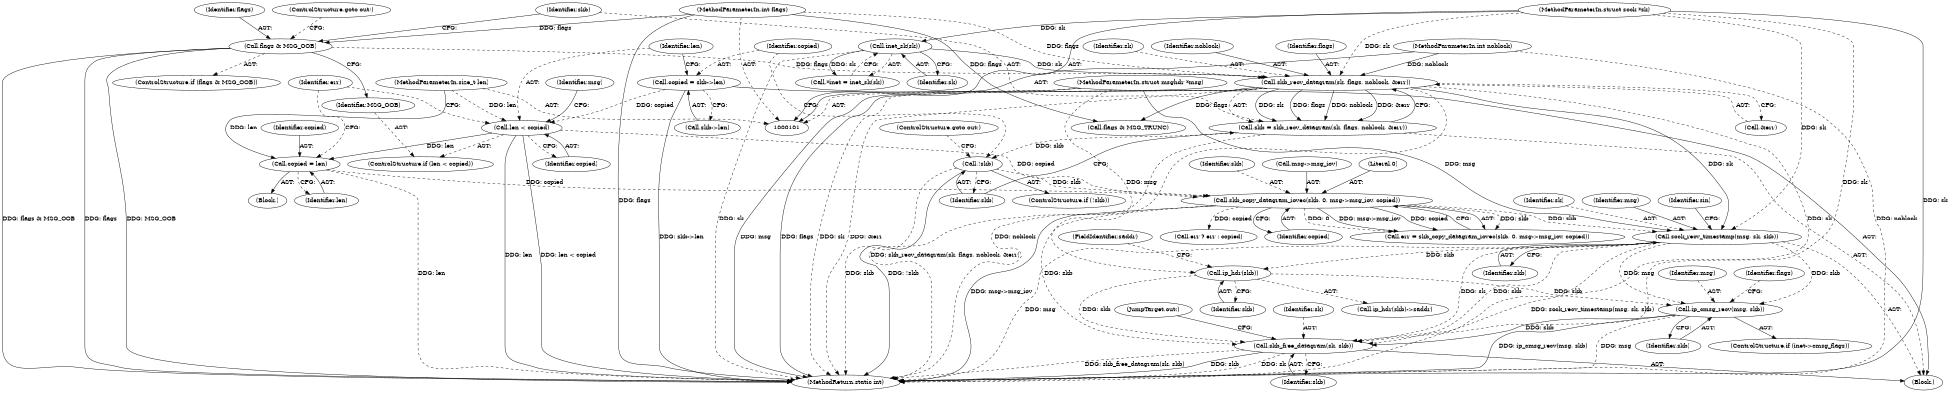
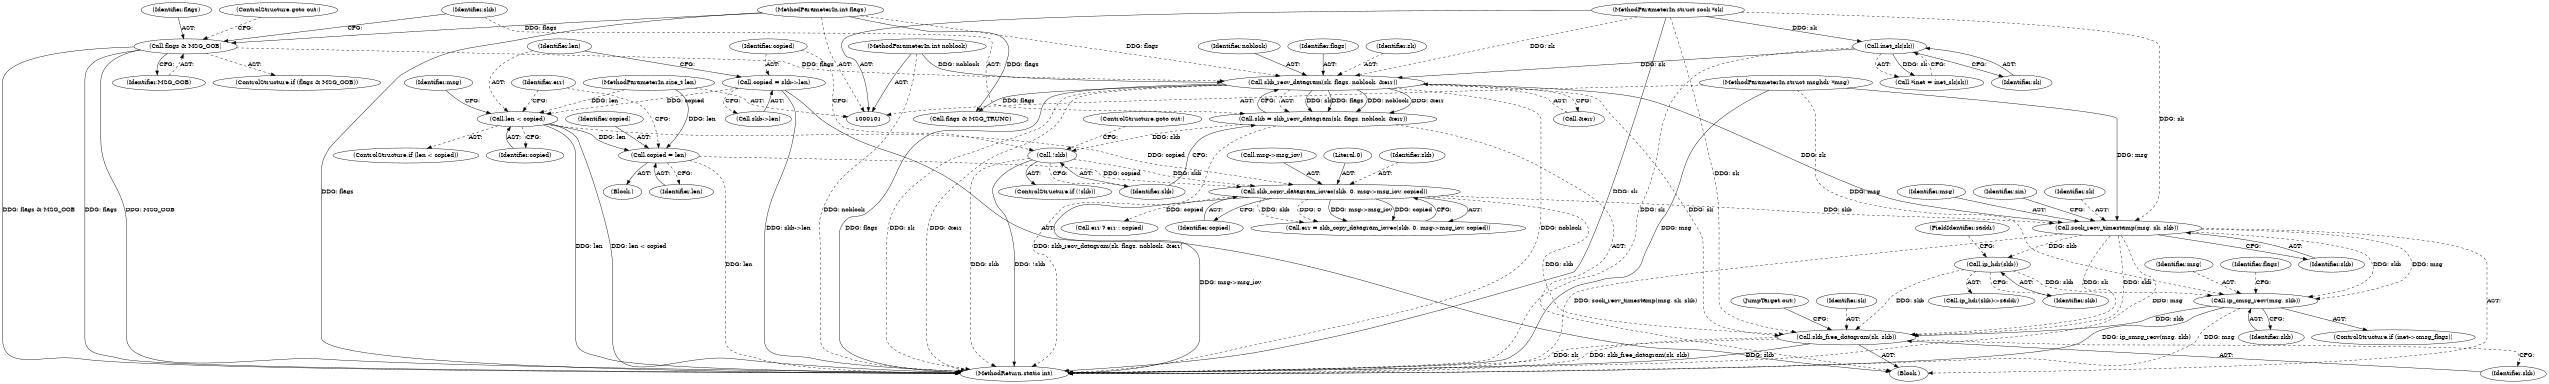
  digraph {
    edge [style=dashed]
    n1 [label="(Call,sock_recv_timestamp(msg, sk, skb))"]
    n2 [label="(Call,ip_hdr(skb))"]
    n3 [label="(Call,ip_cmsg_recv(msg, skb))"]
    n4 [label="(Call,skb_free_datagram(sk, skb))"]
    n5 [label="(MethodReturn,static int)"]
    n6 [label="(Identifier,skb)"]
    n7 [label="(Block,)"]
    n8 [label="(Call,ip_hdr(skb)->saddr)"]
    n9 [label="(Identifier,skb)"]
    n10 [label="(ControlStructure,if (inet->cmsg_flags))"]
    n11 [label="(Identifier,skb)"]
    n12 [label="(Identifier,skb)"]
    n13 [label="(MethodParameterIn,struct msghdr *msg)"]
    1000101
    n15 [label="(Call,skb_recv_datagram(sk, flags, noblock, &err))"]
    n16 [label="(Call,skb = skb_recv_datagram(sk, flags, noblock, &err))"]
    n17 [label="(Call,&err)"]
    n18 [label="(Call,flags & MSG_TRUNC)"]
    n19 [label="(Call,!skb)"]
    n20 [label="(Call,inet_sk(sk))"]
    n21 [label="(Call,*inet = inet_sk(sk))"]
    n22 [label="(Identifier,sk)"]
    n23 [label="(MethodParameterIn,struct sock *sk)"]
    n24 [label="(Call,flags & MSG_OOB)"]
    n25 [label="(Identifier,MSG_OOB)"]
    n26 [label="(ControlStructure,if (flags & MSG_OOB))"]
    n27 [label="(MethodParameterIn,int flags)"]
    n28 [label="(MethodParameterIn,int noblock)"]
    n29 [label="(Call,skb_copy_datagram_iovec(skb, 0, msg->msg_iov, copied))"]
    n30 [label="(Call,err ? err : copied)"]
    n31 [label="(Identifier,copied)"]
    n32 [label="(Call,err = skb_copy_datagram_iovec(skb, 0, msg->msg_iov, copied))"]
    n33 [label="(Identifier,skb)"]
    n34 [label="(ControlStructure,if (!skb))"]
    n35 [label="(Call,copied = len)"]
    n36 [label="(Block,)"]
    n37 [label="(Identifier,len)"]
    n38 [label="(Call,len < copied)"]
    n39 [label="(ControlStructure,if (len < copied))"]
    n40 [label="(Identifier,copied)"]
    n41 [label="(MethodParameterIn,size_t len)"]
    n42 [label="(Call,copied = skb->len)"]
    n43 [label="(Call,skb->len)"]
    n44 [label="(Identifier,skb)"]
    n45 [label="(Identifier,noblock)"]
    n46 [label="(Identifier,len)"]
    n47 [label="(Identifier,err)"]
    n48 [label="(Identifier,sk)"]
    n49 [label="(Identifier,copied)"]
    n50 [label="(FieldIdentifier,saddr)"]
    n51 [label="(Identifier,flags)"]
    n52 [label="(Identifier,msg)"]
    n53 [label="(Identifier,sk)"]
    n54 [label="(Identifier,flags)"]
    n55 [label="(Call,msg->msg_iov)"]
    n56 [label="(ControlStructure,goto out;)"]
    n57 [label="(Identifier,msg)"]
    n58 [label="(Identifier,msg)"]
    n59 [label="(Identifier,flags)"]
    n60 [label="(Identifier,sin)"]
    n61 [label="(JumpTarget,out:)"]
    n62 [label="(ControlStructure,goto out;)"]
    n63 [label="(Identifier,sk)"]
    n64 [label="(Identifier,copied)"]
    n65 [label="(Identifier,skb)"]
    n66 [label="(Literal,0)"]
    n1 -> n2 [label="DDG: skb"]
    n1 -> n3 [label="DDG: msg"]
    n1 -> n3 [label="DDG: skb"]
    n1 -> n4 [label="DDG: sk"]
    n1 -> n4 [label="DDG: skb"]
    n1 -> n5 [label="DDG: msg"]
    n1 -> n5 [label="DDG: sock_recv_timestamp(msg, sk, skb)"]
    n1 -> n6 [label="CFG: " style=solid]
    n1 -> n7 [label="AST: "]
    n2 -> n3 [label="DDG: skb"]
    n2 -> n4 [label="DDG: skb"]
    n2 -> n8 [label="AST: "]
    n2 -> n9 [label="CFG: "]
    n3 -> n4 [label="DDG: skb" style=solid]
    n3 -> n5 [label="DDG: ip_cmsg_recv(msg, skb)" style=solid]
    n3 -> n5 [label="DDG: msg"]
    n3 -> n10 [label="AST: " style=solid]
    n3 -> n11 [label="CFG: " style=solid]
    n4 -> n5 [label="DDG: skb_free_datagram(sk, skb)"]
    n4 -> n5 [label="DDG: skb" style=solid]
    n4 -> n5 [label="DDG: sk"]
    n4 -> n7 [label="AST: " style=solid]
    n4 -> n12 [label="CFG: "]
    n6 -> n1 [label="AST: " style=solid]
    n9 -> n2 [label="AST: " style=solid]
    n11 -> n3 [label="AST: " style=solid]
    n12 -> n4 [label="AST: " style=solid]
    n13 -> n1 [label="DDG: msg" style=solid]
-   n13 -> n2 [label="DDG: msg"]
+   n13 -> n3 [label="DDG: msg"]
    n13 -> n5 [label="DDG: msg" style=solid]
    n13 -> 1000101 [label="AST: "]
    n15 -> n1 [label="DDG: sk" style=solid]
    n15 -> n4 [label="DDG: sk"]
    n15 -> n5 [label="DDG: flags" style=solid]
    n15 -> n5 [label="DDG: sk"]
    n15 -> n5 [label="DDG: &err"]
    n15 -> n5 [label="DDG: noblock"]
    n15 -> n16 [label="AST: "]
    n15 -> n16 [label="DDG: sk" style=solid]
    n15 -> n16 [label="DDG: flags" style=solid]
    n15 -> n16 [label="DDG: noblock" style=solid]
    n15 -> n16 [label="DDG: &err" style=solid]
    n15 -> n17 [label="CFG: "]
    n15 -> n18 [label="DDG: flags" style=solid]
    n16 -> n5 [label="DDG: skb_recv_datagram(sk, flags, noblock, &err)"]
    n16 -> n7 [label="AST: "]
    n16 -> n15 [label="CFG: " style=solid]
    n16 -> n19 [label="DDG: skb"]
    n17 -> n15 [label="AST: "]
    n19 -> n5 [label="DDG: skb"]
    n19 -> n5 [label="DDG: !skb" style=solid]
    n19 -> n29 [label="DDG: skb"]
    n19 -> n33 [label="CFG: "]
    n19 -> n34 [label="AST: " style=solid]
    n20 -> n5 [label="DDG: sk"]
    n20 -> n15 [label="DDG: sk" style=solid]
    n20 -> n21 [label="AST: "]
    n20 -> n21 [label="DDG: sk" style=solid]
    n20 -> n22 [label="CFG: " style=solid]
    n21 -> n20 [label="CFG: "]
    n22 -> n20 [label="AST: " style=solid]
    n23 -> n1 [label="DDG: sk"]
    n23 -> n4 [label="DDG: sk"]
    n23 -> n5 [label="DDG: sk" style=solid]
    n23 -> 1000101 [label="AST: " style=solid]
    n23 -> n15 [label="DDG: sk"]
    n23 -> n20 [label="DDG: sk" style=solid]
    n24 -> n5 [label="DDG: flags & MSG_OOB" style=solid]
    n24 -> n5 [label="DDG: flags" style=solid]
    n24 -> n5 [label="DDG: MSG_OOB" style=solid]
    n24 -> n15 [label="DDG: flags"]
    n24 -> n25 [label="CFG: " style=solid]
    n24 -> n26 [label="AST: "]
-   n25 -> n39 [label="AST: "]
+   n25 -> n24 [label="AST: "]
    n27 -> n5 [label="DDG: flags" style=solid]
    n27 -> 1000101 [label="AST: "]
    n27 -> n15 [label="DDG: flags"]
    n27 -> n18 [label="DDG: flags" style=solid]
    n27 -> n24 [label="DDG: flags" style=solid]
    n28 -> n5 [label="DDG: noblock"]
    n28 -> 1000101 [label="AST: " style=solid]
    n28 -> n15 [label="DDG: noblock" style=solid]
    n29 -> n1 [label="DDG: skb"]
    n29 -> n4 [label="DDG: skb"]
    n29 -> n5 [label="DDG: msg->msg_iov" style=solid]
    n29 -> n30 [label="DDG: copied"]
    n29 -> n31 [label="CFG: " style=solid]
    n29 -> n32 [label="AST: " style=solid]
    n29 -> n32 [label="DDG: skb"]
    n29 -> n32 [label="DDG: 0"]
    n29 -> n32 [label="DDG: msg->msg_iov" style=solid]
    n29 -> n32 [label="DDG: copied" style=solid]
    n31 -> n29 [label="AST: " style=solid]
    n32 -> n29 [label="CFG: " style=solid]
    n33 -> n16 [label="CFG: " style=solid]
    n33 -> n19 [label="AST: " style=solid]
    n35 -> n5 [label="DDG: len"]
    n35 -> n29 [label="DDG: copied"]
    n35 -> n36 [label="AST: " style=solid]
    n35 -> n37 [label="CFG: "]
    n37 -> n35 [label="AST: " style=solid]
    n38 -> n5 [label="DDG: len" style=solid]
    n38 -> n5 [label="DDG: len < copied" style=solid]
    n38 -> n29 [label="DDG: copied"]
    n38 -> n35 [label="DDG: len" style=solid]
    n38 -> n39 [label="AST: "]
    n38 -> n40 [label="CFG: "]
    n40 -> n38 [label="AST: " style=solid]
    n41 -> 1000101 [label="AST: "]
    n41 -> n35 [label="DDG: len" style=solid]
    n41 -> n38 [label="DDG: len"]
    n42 -> n5 [label="DDG: skb->len" style=solid]
    n42 -> n7 [label="AST: " style=solid]
    n42 -> n38 [label="DDG: copied"]
    n42 -> n43 [label="CFG: "]
    n43 -> n42 [label="AST: " style=solid]
    n44 -> n29 [label="AST: "]
    n45 -> n15 [label="AST: " style=solid]
    n46 -> n38 [label="AST: "]
    n46 -> n42 [label="CFG: " style=solid]
    n47 -> n35 [label="CFG: "]
    n47 -> n38 [label="CFG: "]
    n48 -> n1 [label="AST: "]
    n49 -> n35 [label="AST: " style=solid]
    n50 -> n2 [label="CFG: "]
    n51 -> n15 [label="AST: " style=solid]
    n52 -> n3 [label="AST: "]
    n53 -> n15 [label="AST: "]
    n54 -> n24 [label="AST: " style=solid]
    n55 -> n29 [label="AST: " style=solid]
    n56 -> n24 [label="CFG: "]
    n57 -> n1 [label="AST: " style=solid]
    n58 -> n38 [label="CFG: " style=solid]
    n59 -> n3 [label="CFG: "]
    n60 -> n1 [label="CFG: " style=solid]
    n61 -> n4 [label="CFG: " style=solid]
    n62 -> n19 [label="CFG: "]
    n63 -> n4 [label="AST: "]
    n64 -> n19 [label="CFG: "]
    n64 -> n42 [label="AST: "]
    n65 -> n16 [label="AST: "]
    n65 -> n24 [label="CFG: " style=solid]
    n66 -> n29 [label="AST: " style=solid]
  }
